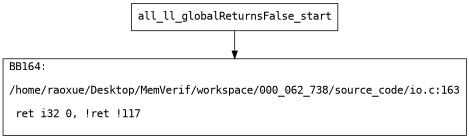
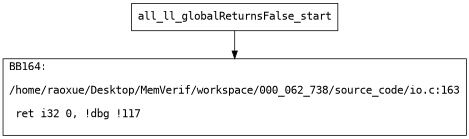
  digraph {
    fontname="DejaVu Sans Mono"
    node [shape=record fontname="DejaVu Sans Mono"]
    n1 [label="{all_ll_globalReturnsFalse_start}"]
-   n2 [label="{BB164:\l\l/home/raoxue/Desktop/MemVerif/workspace/000_062_738/source_code/io.c:163\l\n  ret i32 0, !ret !117\l\n}"]
+   n2 [label="{BB164:\l\l/home/raoxue/Desktop/MemVerif/workspace/000_062_738/source_code/io.c:163\l\n  ret i32 0, !dbg !117\l\n}"]
    n1 -> n2 [fontname="DejaVu Sans Mono"]
  }
